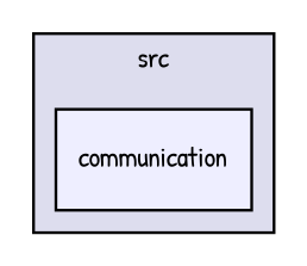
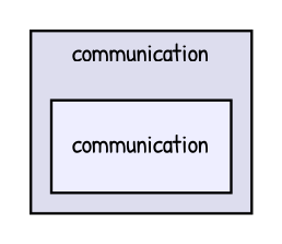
  digraph {
    compound=true
    rankdir=LR
    fontname="Patrick Hand"
    n1 [fillcolor="#eeeeff" fontname="Patrick Hand" fontsize=10 label=communication pencolor=black shape=box style=filled]
    subgraph cluster_1 {
      bgcolor="#ddddee"
      fontsize=10
-     label=src
+     label=communication
      pencolor=black
      n1
    }
  }
